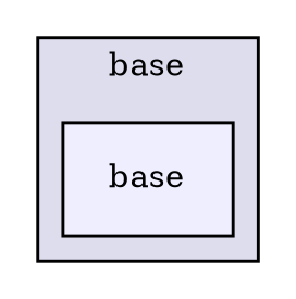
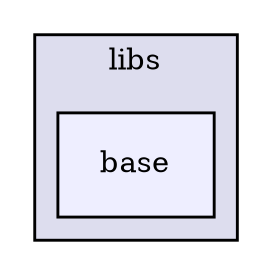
  digraph {
    compound=true
    fontname="DejaVu Serif"
    n1 [fillcolor="#eeeeff" fontname="DejaVu Serif" fontsize=10 label=base pencolor=black shape=box style=filled]
    subgraph cluster_1 {
      bgcolor="#ddddee"
      fontsize=10
-     label=base
+     label=libs
      pencolor=black
      n1
    }
  }
